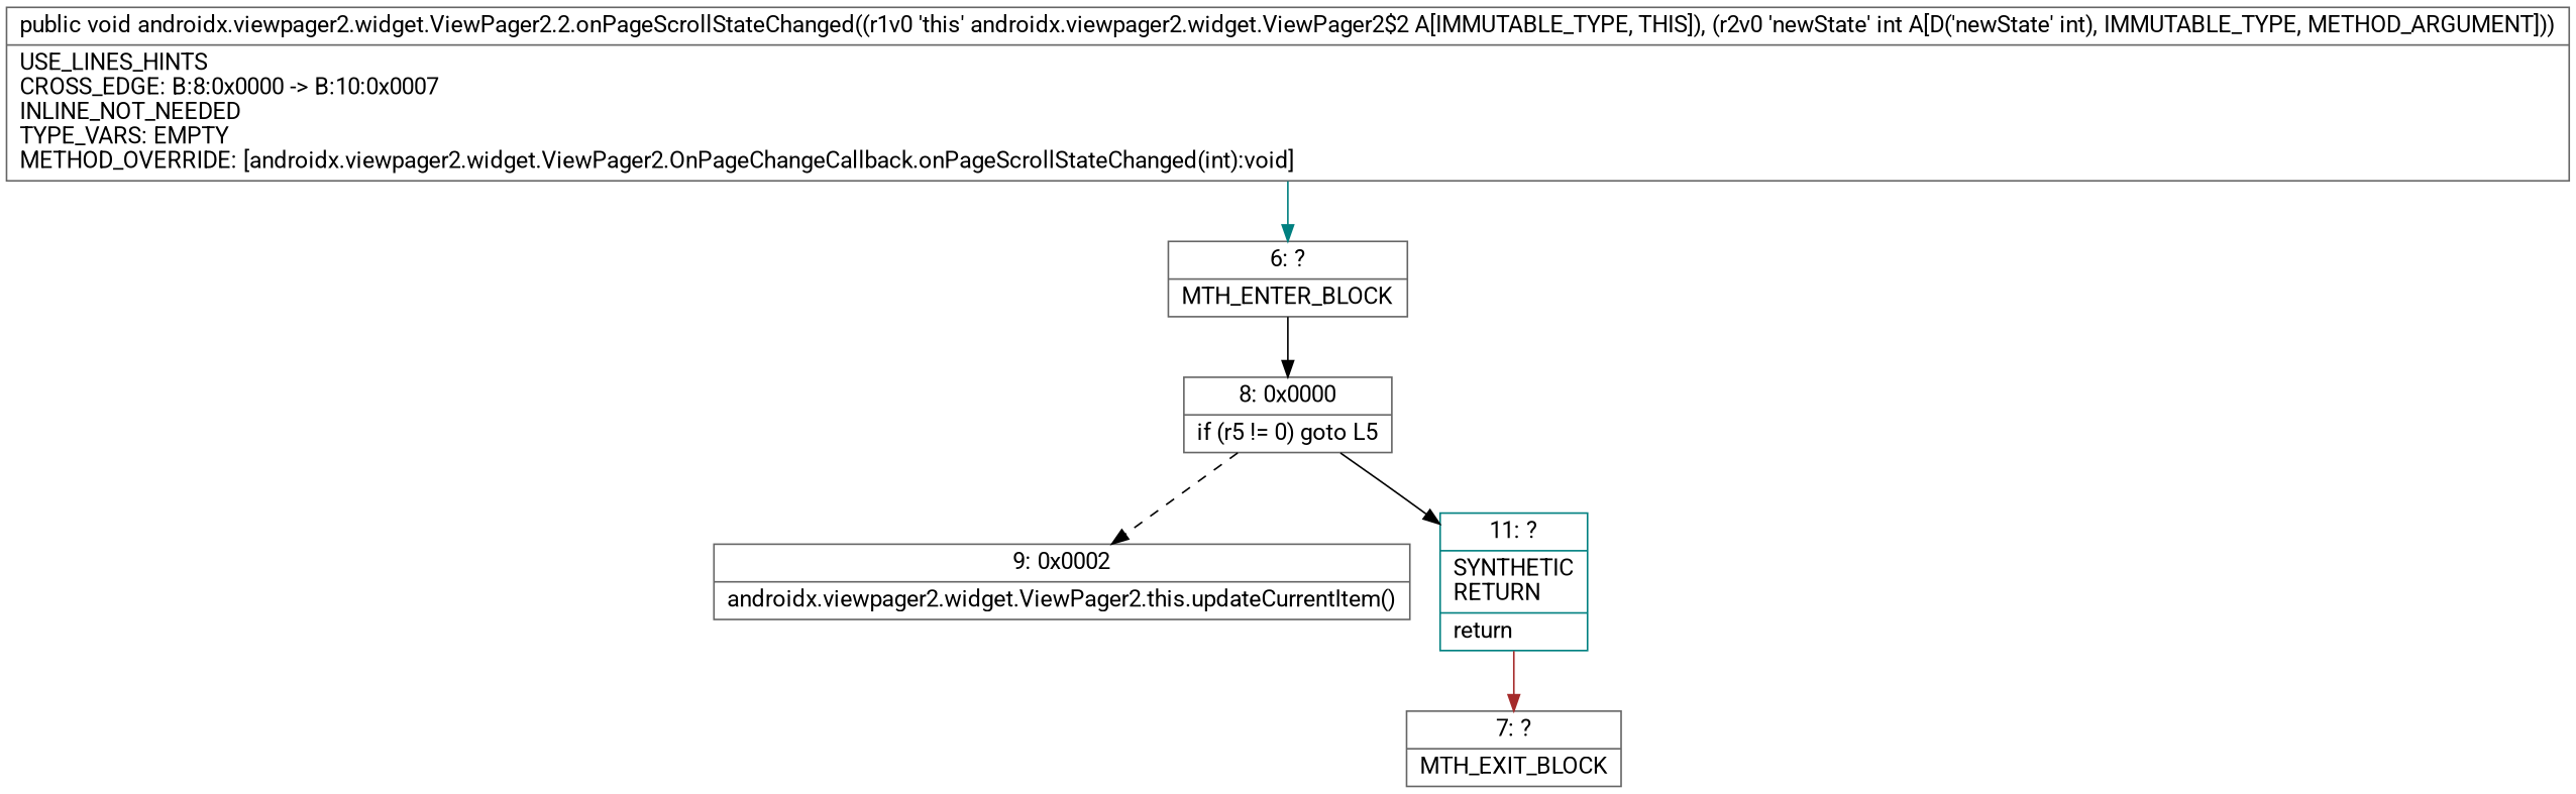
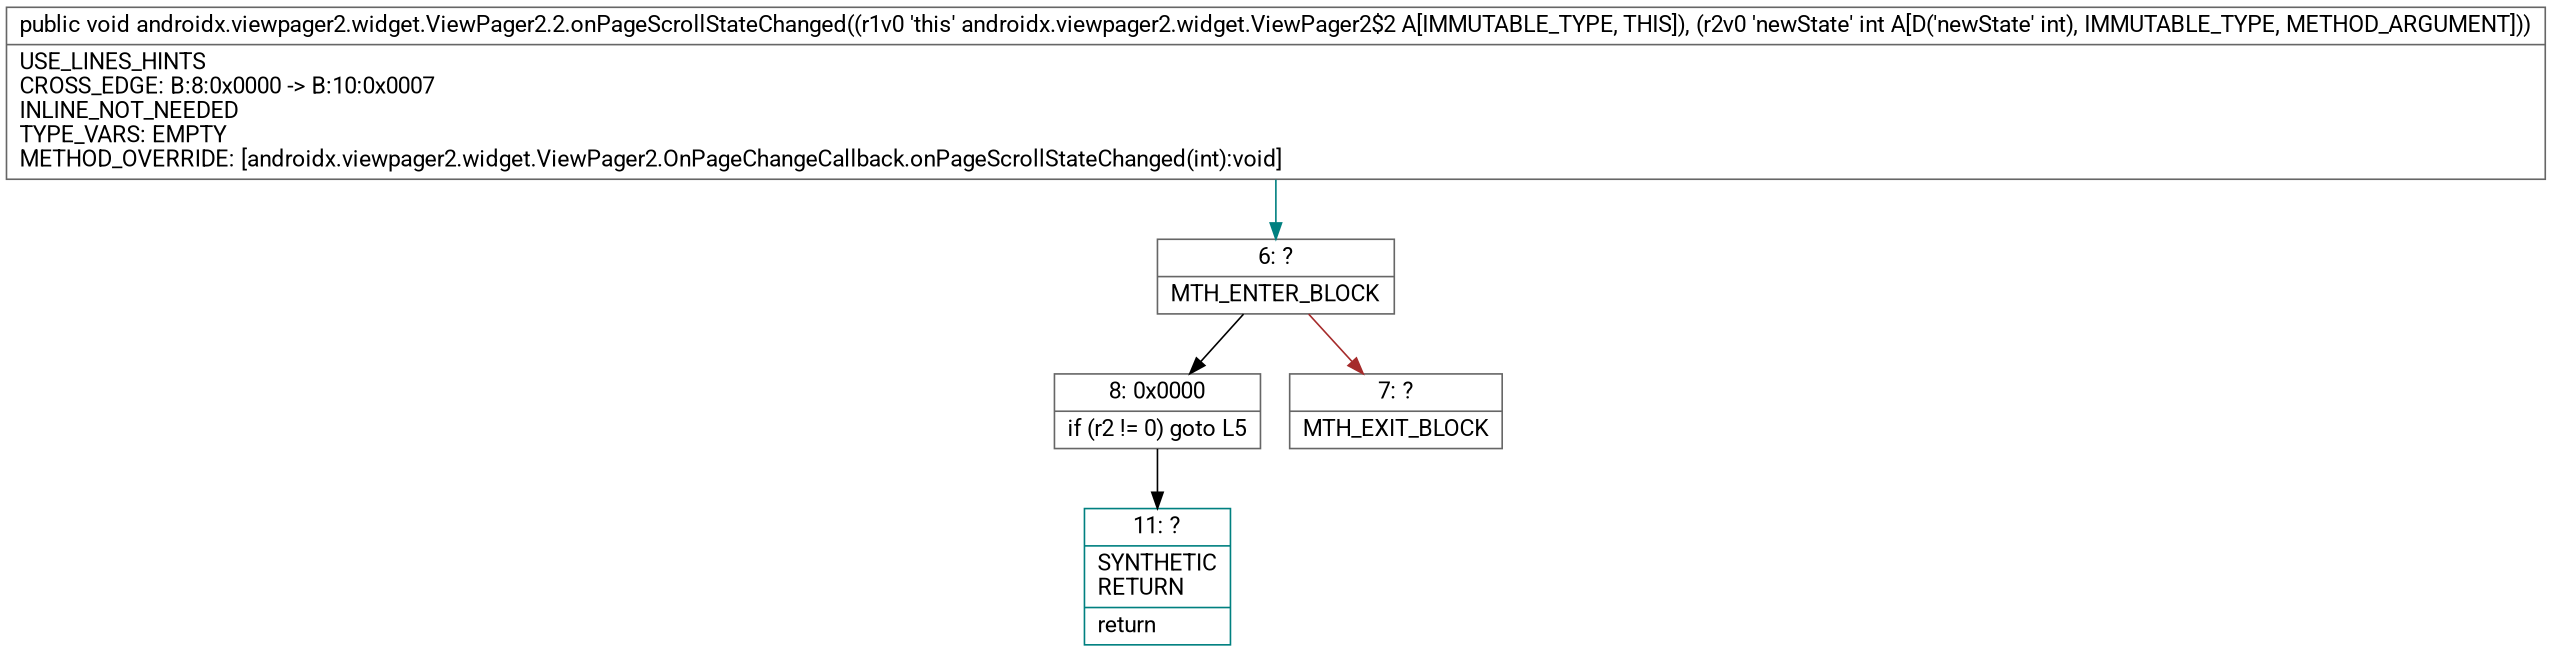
  digraph {
    fontname=Roboto
    node [color=gray40 fontname=Roboto shape=record]
    edge [color=black fontname=Roboto]
    n1 [label="{6\:\ ?|MTH_ENTER_BLOCK\l}"]
-   n2 [label="{8\:\ 0x0000|if (r5 != 0) goto L5\l}"]
-   n3 [label="{9\:\ 0x0002|androidx.viewpager2.widget.ViewPager2.this.updateCurrentItem()\l}"]
+   n2 [label="{8\:\ 0x0000|if (r2 != 0) goto L5\l}"]
    n4 [color=teal label="{11\:\ ?|SYNTHETIC\lRETURN\l|return\l}"]
    n5 [label="{7\:\ ?|MTH_EXIT_BLOCK\l}"]
    n6 [label="{public void androidx.viewpager2.widget.ViewPager2.2.onPageScrollStateChanged((r1v0 'this' androidx.viewpager2.widget.ViewPager2$2 A[IMMUTABLE_TYPE, THIS]), (r2v0 'newState' int A[D('newState' int), IMMUTABLE_TYPE, METHOD_ARGUMENT]))  | USE_LINES_HINTS\lCROSS_EDGE: B:8:0x0000 \-\> B:10:0x0007\lINLINE_NOT_NEEDED\lTYPE_VARS: EMPTY\lMETHOD_OVERRIDE: [androidx.viewpager2.widget.ViewPager2.OnPageChangeCallback.onPageScrollStateChanged(int):void]\l}"]
    n1 -> n2
-   n2 -> n3 [style=dashed]
    n2 -> n4
-   n4 -> n5 [color=brown]
+   n1 -> n5 [color=brown]
    n6 -> n1 [color=teal]
  }
